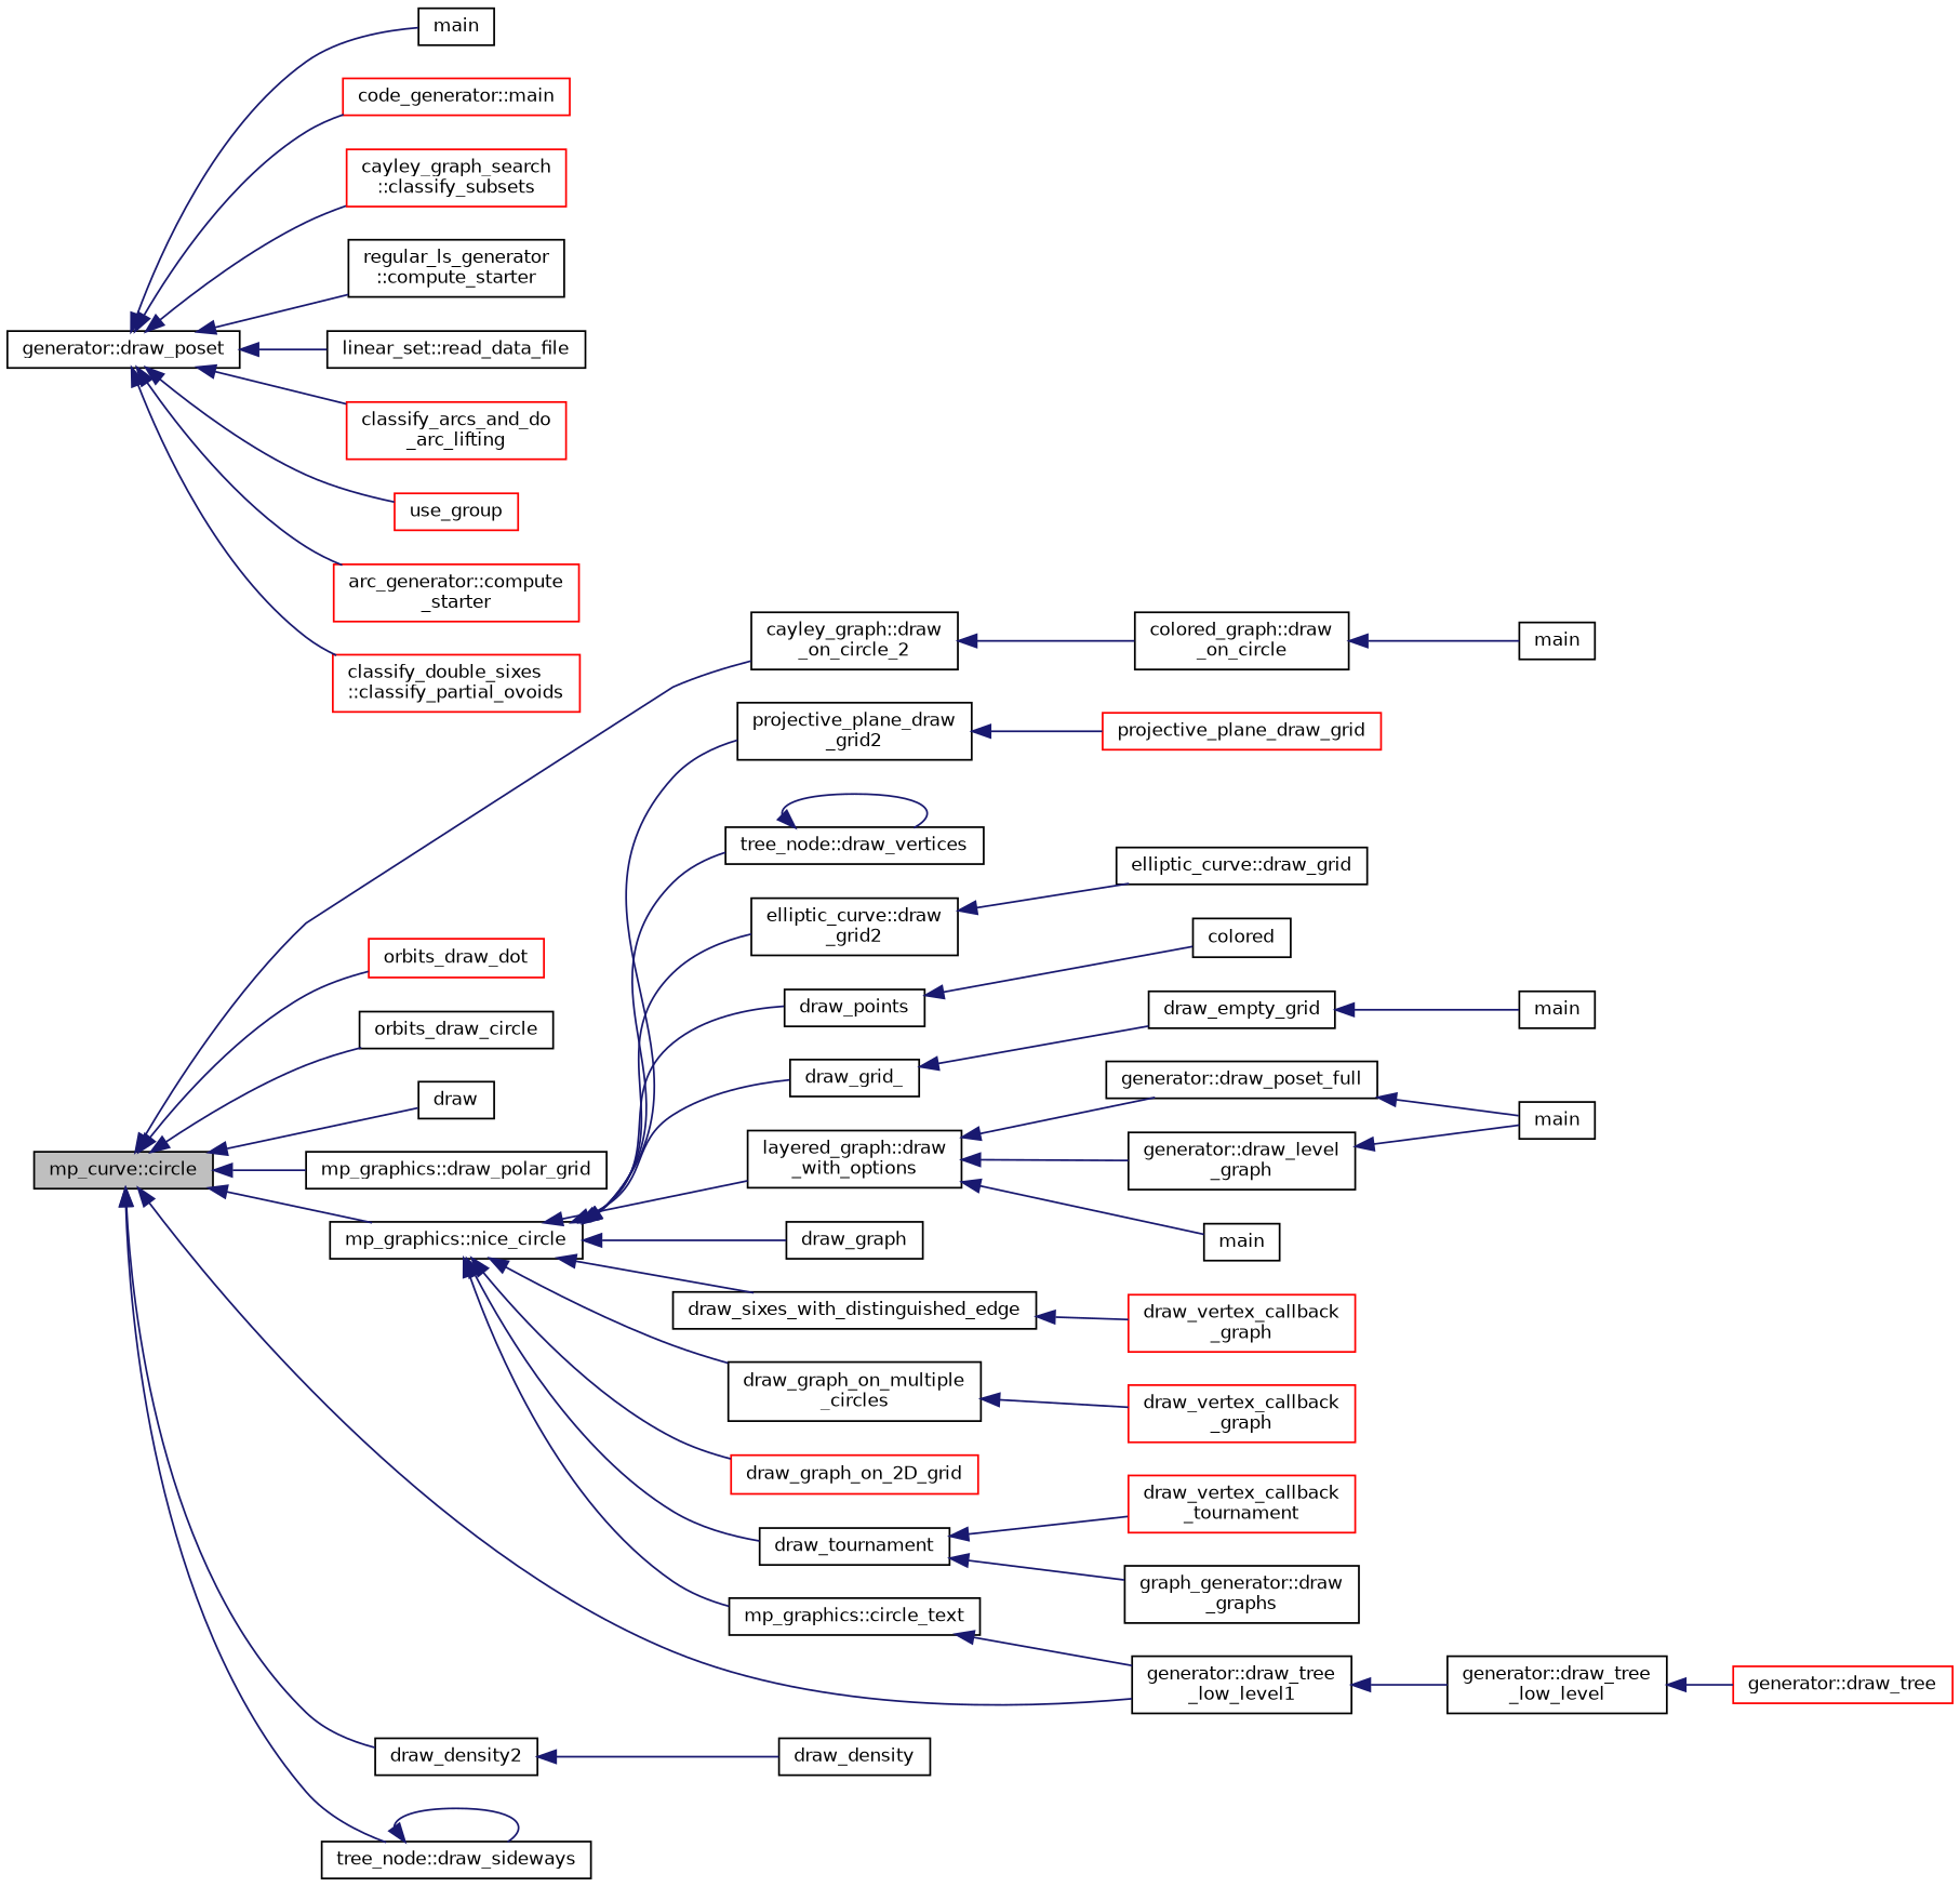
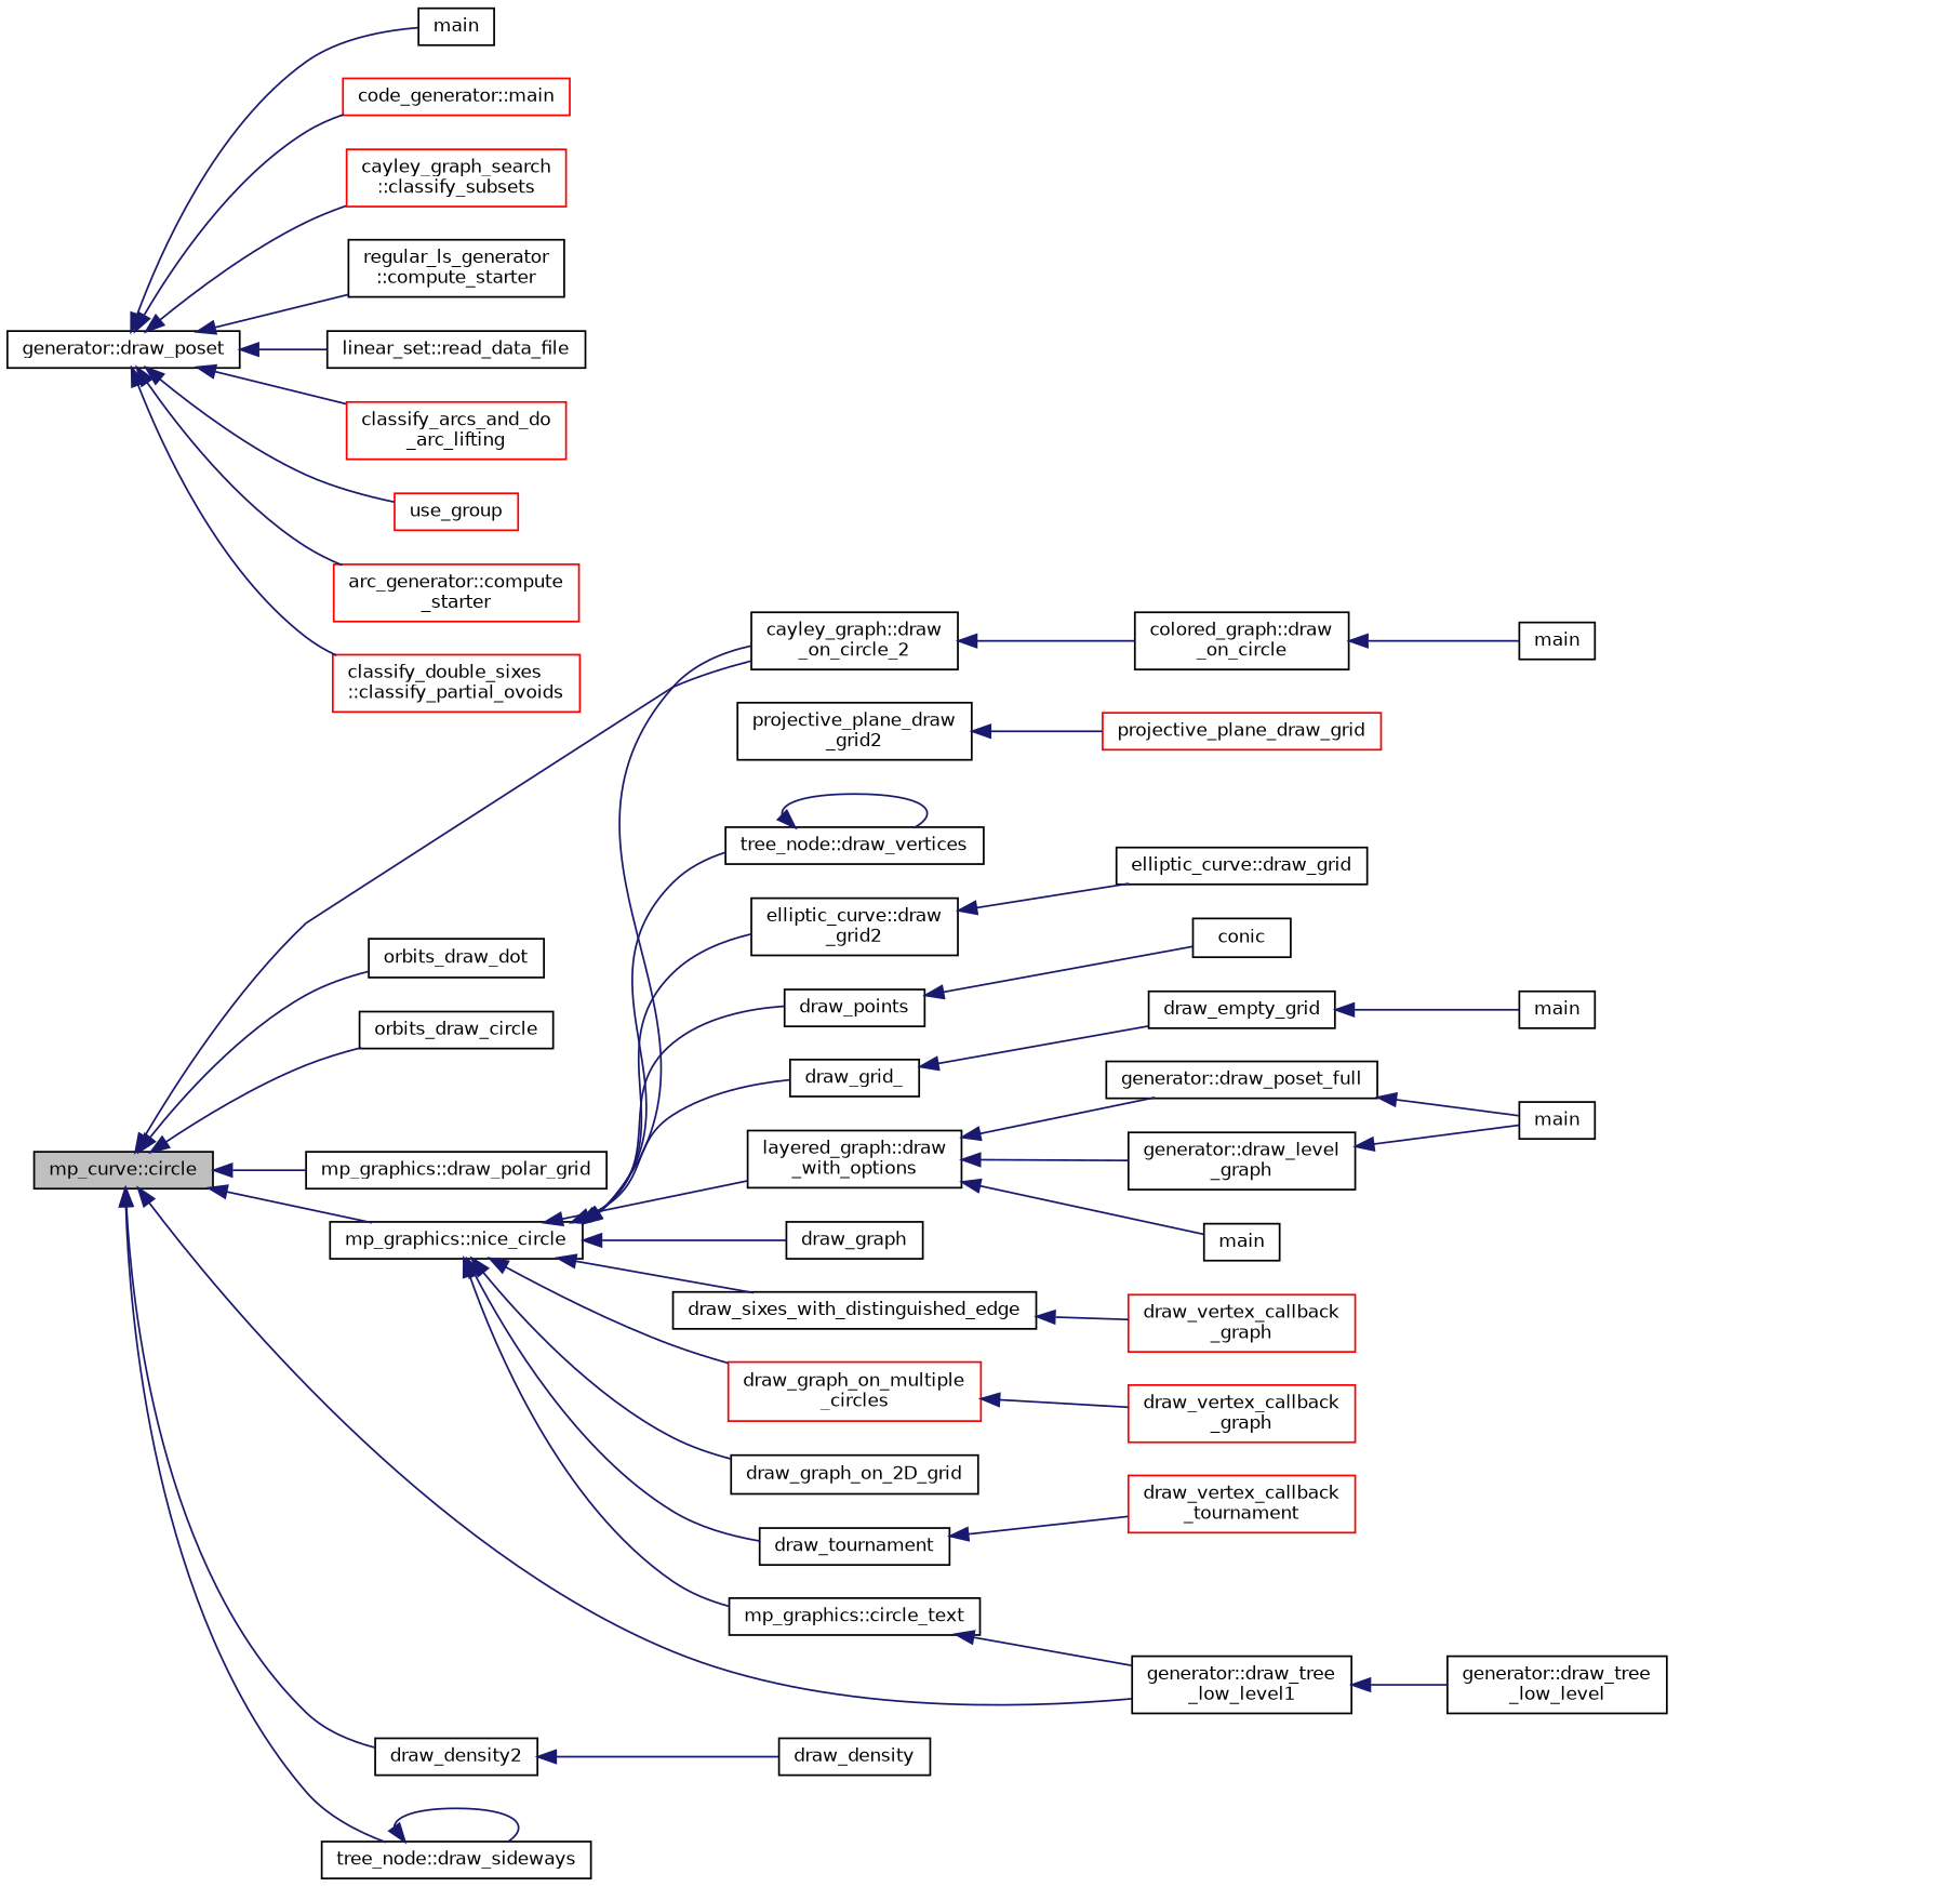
  digraph {
    rankdir=LR
    node [color=black fillcolor=white fontname=Helvetica fontsize=10 shape=record style=filled]
    edge [color=midnightblue dir=back fontname=Helvetica fontsize=10 labelfontname=Helvetica labelfontsize=10 style=solid]
    n1 [fillcolor=grey75 fontcolor=black height=0.2 label="mp_curve::circle" width=0.4]
    n2 [height=0.2 label="cayley_graph::draw\l_on_circle_2" width=0.4]
-   n3 [color=red height=0.2 label=orbits_draw_dot width=0.4]
+   n3 [height=0.2 label=orbits_draw_dot width=0.4]
    n4 [height=0.2 label=orbits_draw_circle width=0.4]
-   n5 [height=0.2 label=draw width=0.4]
    n6 [height=0.2 label="mp_graphics::draw_polar_grid" width=0.4]
    n7 [height=0.2 label="mp_graphics::nice_circle" width=0.4]
    n8 [height=0.2 label="generator::draw_tree\l_low_level1" width=0.4]
    n9 [height=0.2 label=draw_density2 width=0.4]
    n10 [height=0.2 label="tree_node::draw_sideways" width=0.4]
    n11 [height=0.2 label="colored_graph::draw\l_on_circle" width=0.4]
    n12 [height=0.2 label=draw_points width=0.4]
    n13 [height=0.2 label=draw_grid_ width=0.4]
    n14 [height=0.2 label="layered_graph::draw\l_with_options" width=0.4]
    n15 [height=0.2 label=draw_graph width=0.4]
    n16 [height=0.2 label=draw_sixes_with_distinguished_edge width=0.4]
-   n17 [height=0.2 label="draw_graph_on_multiple\l_circles" width=0.4]
-   n18 [color=red height=0.2 label=draw_graph_on_2D_grid width=0.4]
+   n17 [color=red height=0.2 label="draw_graph_on_multiple\l_circles" width=0.4]
+   n18 [height=0.2 label=draw_graph_on_2D_grid width=0.4]
    n19 [height=0.2 label=draw_tournament width=0.4]
    n20 [height=0.2 label="mp_graphics::circle_text" width=0.4]
    n21 [height=0.2 label="projective_plane_draw\l_grid2" width=0.4]
    n22 [height=0.2 label="tree_node::draw_vertices" width=0.4]
    n23 [height=0.2 label="elliptic_curve::draw\l_grid2" width=0.4]
    n24 [height=0.2 label="generator::draw_tree\l_low_level" width=0.4]
    n25 [height=0.2 label=draw_density width=0.4]
    n26 [height=0.2 label=main width=0.4]
-   n27 [height=0.2 label=colored width=0.4]
+   n27 [height=0.2 label=conic width=0.4]
    n28 [height=0.2 label=draw_empty_grid width=0.4]
    n29 [height=0.2 label=main width=0.4]
    n30 [height=0.2 label="generator::draw_poset_full" width=0.4]
    n31 [height=0.2 label="generator::draw_level\l_graph" width=0.4]
    n32 [color=red height=0.2 label="draw_vertex_callback\l_graph" width=0.4]
    n33 [color=red height=0.2 label="draw_vertex_callback\l_graph" width=0.4]
-   n34 [height=0.2 label="graph_generator::draw\l_graphs" width=0.4]
    n35 [color=red height=0.2 label="draw_vertex_callback\l_tournament" width=0.4]
    n36 [color=red height=0.2 label=projective_plane_draw_grid width=0.4]
    n37 [height=0.2 label="elliptic_curve::draw_grid" width=0.4]
    n38 [height=0.2 label=main width=0.4]
    n39 [height=0.2 label=main width=0.4]
    n40 [height=0.2 label="generator::draw_poset" width=0.4]
    n41 [height=0.2 label=main width=0.4]
    n42 [color=red height=0.2 label="code_generator::main" width=0.4]
    n43 [color=red height=0.2 label="cayley_graph_search\l::classify_subsets" width=0.4]
    n44 [height=0.2 label="regular_ls_generator\l::compute_starter" width=0.4]
    n45 [height=0.2 label="linear_set::read_data_file" width=0.4]
    n46 [color=red height=0.2 label="classify_arcs_and_do\l_arc_lifting" width=0.4]
    n47 [color=red height=0.2 label=use_group width=0.4]
    n48 [color=red height=0.2 label="arc_generator::compute\l_starter" width=0.4]
    n49 [color=red height=0.2 label="classify_double_sixes\l::classify_partial_ovoids" width=0.4]
-   n50 [color=red height=0.2 label="generator::draw_tree" width=0.4]
    n1 -> n2
    n1 -> n3
    n1 -> n4
-   n1 -> n5
    n1 -> n6
    n1 -> n7
    n1 -> n8
    n1 -> n9
    n1 -> n10
    n2 -> n11
    n7 -> n12
    n7 -> n13
    n7 -> n14
    n7 -> n15
    n7 -> n16
    n7 -> n17
    n7 -> n18
    n7 -> n19
    n7 -> n20
-   n7 -> n21
+   n7 -> n2
    n7 -> n22
    n7 -> n23
    n8 -> n24
    n9 -> n25
    n10 -> n10
    n11 -> n26
    n12 -> n27
    n13 -> n28
    n14 -> n29
    n14 -> n30
    n14 -> n31
    n16 -> n32
    n17 -> n33
-   n19 -> n34
    n19 -> n35
    n20 -> n8
    n21 -> n36
    n22 -> n22
    n23 -> n37
-   n24 -> n50
    n28 -> n38
    n30 -> n39
    n31 -> n39
    n40 -> n41
    n40 -> n42
    n40 -> n43
    n40 -> n44
    n40 -> n45
    n40 -> n46
    n40 -> n47
    n40 -> n48
    n40 -> n49
  }
